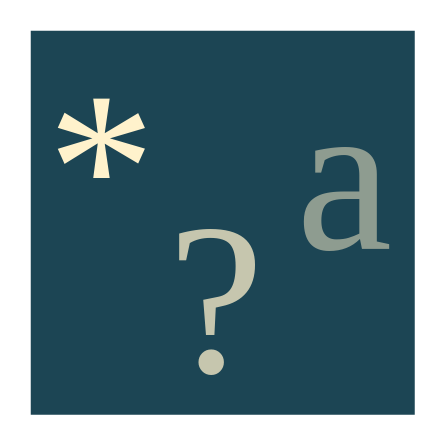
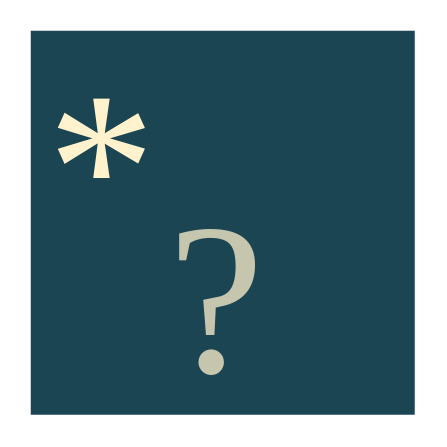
  <mxCell id="0" />
  <mxCell id="1" parent="0" />
  <mxCell id="2" value="" style="whiteSpace=wrap;html=1;aspect=fixed;fillColor=#1C4554;strokeColor=none;fontColor=#E4FDE1;fontStyle=0;fontSize=144;verticalAlign=middle;labelBorderColor=none;" parent="1" vertex="1"><mxGeometry x="20" y="20" width="256" height="256" as="geometry" /></mxCell>
  <mxCell id="3" value="*" style="text;html=1;strokeColor=none;fillColor=none;align=center;verticalAlign=middle;whiteSpace=wrap;rounded=0;sketch=0;fontColor=#FFF2CC;spacing=0;fontFamily=PT Mono;fontSize=144;fontStyle=0;labelBorderColor=none;" parent="1" vertex="1"><mxGeometry x="44" y="80" width="47" height="64" as="geometry" /></mxCell>
  <mxCell id="4" value="?" style="text;strokeColor=none;fillColor=none;align=center;verticalAlign=middle;rounded=0;sketch=0;fontColor=#FFF2CC;spacing=0;fontFamily=PT Mono;fontSize=144;whiteSpace=wrap;html=1;textOpacity=75;fontStyle=0;spacingTop=0;labelBackgroundColor=none;labelBorderColor=none;" parent="1" vertex="1"><mxGeometry x="114" y="156" width="60" height="87" as="geometry" /></mxCell>
- <mxCell id="5" value="a" style="text;strokeColor=none;fillColor=none;align=center;verticalAlign=middle;rounded=0;sketch=0;fontColor=#FFF2CC;spacing=0;fontFamily=PT Mono;fontSize=144;whiteSpace=wrap;html=1;textOpacity=50;fontStyle=0;labelBorderColor=none;" parent="1" vertex="1"><mxGeometry x="204" y="84" width="51" height="67" as="geometry" /></mxCell>
